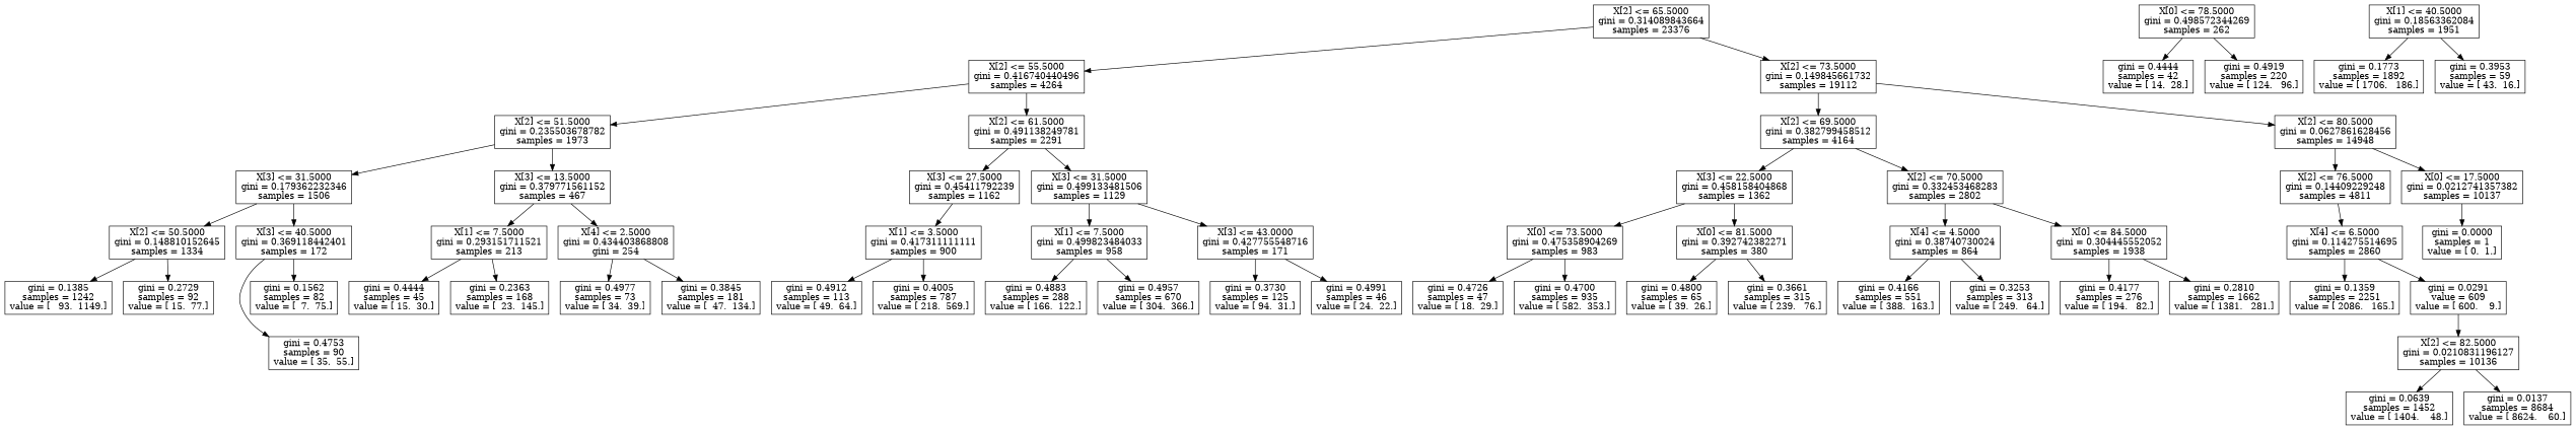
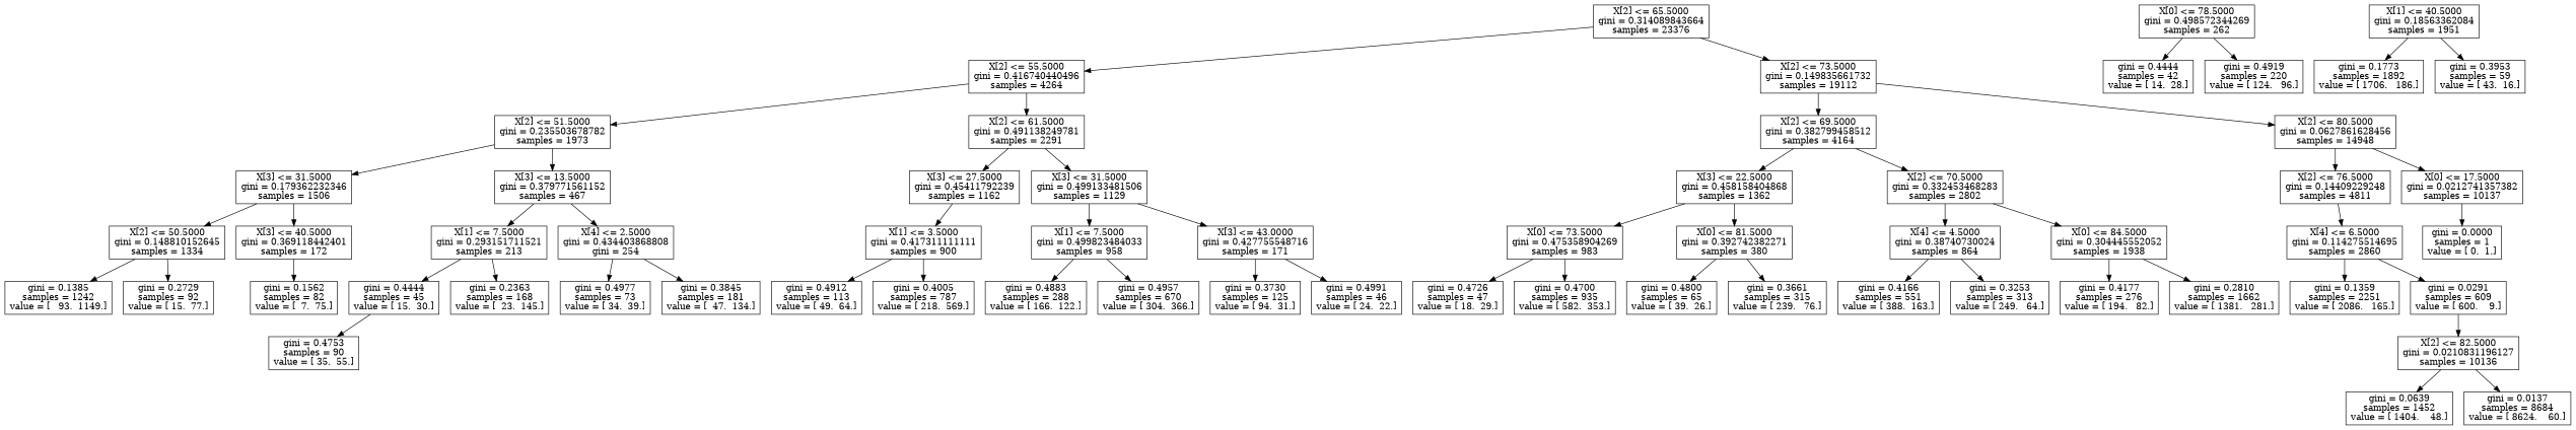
  digraph {
    node [shape=box]
    n1 [label="X[2] <= 65.5000\ngini = 0.314089843664\nsamples = 23376"]
    n2 [label="X[2] <= 55.5000\ngini = 0.416740440496\nsamples = 4264"]
-   n3 [label="X[2] <= 73.5000\ngini = 0.149845661732\nsamples = 19112"]
+   n3 [label="X[2] <= 73.5000\ngini = 0.149835661732\nsamples = 19112"]
    n4 [label="X[2] <= 51.5000\ngini = 0.235503678782\nsamples = 1973"]
    n5 [label="X[2] <= 61.5000\ngini = 0.491138249781\nsamples = 2291"]
    n6 [label="X[2] <= 69.5000\ngini = 0.382799458512\nsamples = 4164"]
    n7 [label="X[2] <= 80.5000\ngini = 0.0627861628456\nsamples = 14948"]
    n8 [label="X[3] <= 31.5000\ngini = 0.179362232346\nsamples = 1506"]
    n9 [label="X[3] <= 13.5000\ngini = 0.379771561152\nsamples = 467"]
    n10 [label="X[3] <= 27.5000\ngini = 0.45411792239\nsamples = 1162"]
    n11 [label="X[3] <= 31.5000\ngini = 0.499133481506\nsamples = 1129"]
    n12 [label="X[2] <= 50.5000\ngini = 0.148810152645\nsamples = 1334"]
    n13 [label="X[3] <= 40.5000\ngini = 0.369118442401\nsamples = 172"]
    n14 [label="X[1] <= 7.5000\ngini = 0.293151711521\nsamples = 213"]
    n15 [label="X[4] <= 2.5000\ngini = 0.434403868808\ngini = 254"]
    n16 [label="gini = 0.1385\nsamples = 1242\nvalue = [   93.  1149.]"]
    n17 [label="gini = 0.2729\nsamples = 92\nvalue = [ 15.  77.]"]
    n18 [label="gini = 0.4753\nsamples = 90\nvalue = [ 35.  55.]"]
    n19 [label="gini = 0.1562\nsamples = 82\nvalue = [  7.  75.]"]
    n20 [label="gini = 0.4444\nsamples = 45\nvalue = [ 15.  30.]"]
    n21 [label="gini = 0.2363\nsamples = 168\nvalue = [  23.  145.]"]
    n22 [label="gini = 0.4977\nsamples = 73\nvalue = [ 34.  39.]"]
    n23 [label="gini = 0.3845\nsamples = 181\nvalue = [  47.  134.]"]
    n24 [label="X[1] <= 3.5000\ngini = 0.417311111111\nsamples = 900"]
    n25 [label="X[1] <= 7.5000\ngini = 0.499823484033\nsamples = 958"]
    n26 [label="X[3] <= 43.0000\ngini = 0.427755548716\nsamples = 171"]
    n27 [label="gini = 0.4912\nsamples = 113\nvalue = [ 49.  64.]"]
    n28 [label="gini = 0.4005\nsamples = 787\nvalue = [ 218.  569.]"]
    n29 [label="X[0] <= 78.5000\ngini = 0.498572344269\nsamples = 262"]
    n30 [label="gini = 0.4444\nsamples = 42\nvalue = [ 14.  28.]"]
    n31 [label="gini = 0.4919\nsamples = 220\nvalue = [ 124.   96.]"]
    n32 [label="gini = 0.4883\nsamples = 288\nvalue = [ 166.  122.]"]
    n33 [label="gini = 0.4957\nsamples = 670\nvalue = [ 304.  366.]"]
    n34 [label="gini = 0.3730\nsamples = 125\nvalue = [ 94.  31.]"]
    n35 [label="gini = 0.4991\nsamples = 46\nvalue = [ 24.  22.]"]
    n36 [label="X[3] <= 22.5000\ngini = 0.458158404868\nsamples = 1362"]
    n37 [label="X[2] <= 70.5000\ngini = 0.332453468283\nsamples = 2802"]
    n38 [label="X[2] <= 76.5000\ngini = 0.14409229248\nsamples = 4811"]
    n39 [label="X[0] <= 17.5000\ngini = 0.0212741357382\nsamples = 10137"]
    n40 [label="X[0] <= 73.5000\ngini = 0.475358904269\nsamples = 983"]
    n41 [label="X[0] <= 81.5000\ngini = 0.392742382271\nsamples = 380"]
    n42 [label="X[4] <= 4.5000\ngini = 0.38740730024\nsamples = 864"]
    n43 [label="X[0] <= 84.5000\ngini = 0.304445552052\nsamples = 1938"]
    n44 [label="gini = 0.4726\nsamples = 47\nvalue = [ 18.  29.]"]
    n45 [label="gini = 0.4700\nsamples = 935\nvalue = [ 582.  353.]"]
    n46 [label="gini = 0.4800\nsamples = 65\nvalue = [ 39.  26.]"]
    n47 [label="gini = 0.3661\nsamples = 315\nvalue = [ 239.   76.]"]
    n48 [label="gini = 0.4166\nsamples = 551\nvalue = [ 388.  163.]"]
    n49 [label="gini = 0.3253\nsamples = 313\nvalue = [ 249.   64.]"]
    n50 [label="gini = 0.4177\nsamples = 276\nvalue = [ 194.   82.]"]
    n51 [label="gini = 0.2810\nsamples = 1662\nvalue = [ 1381.   281.]"]
    n52 [label="X[4] <= 6.5000\ngini = 0.114275514695\nsamples = 2860"]
    n53 [label="gini = 0.0000\nsamples = 1\nvalue = [ 0.  1.]"]
    n54 [label="X[1] <= 40.5000\ngini = 0.18563362084\nsamples = 1951"]
    n55 [label="gini = 0.1773\nsamples = 1892\nvalue = [ 1706.   186.]"]
    n56 [label="gini = 0.3953\nsamples = 59\nvalue = [ 43.  16.]"]
    n57 [label="gini = 0.1359\nsamples = 2251\nvalue = [ 2086.   165.]"]
-   n58 [label="gini = 0.0291\nvalue = 609\nvalue = [ 600.    9.]"]
+   n58 [label="gini = 0.0291\nsamples = 609\nvalue = [ 600.    9.]"]
    n59 [label="X[2] <= 82.5000\ngini = 0.0210831196127\nsamples = 10136"]
    n60 [label="gini = 0.0639\nsamples = 1452\nvalue = [ 1404.    48.]"]
    n61 [label="gini = 0.0137\nsamples = 8684\nvalue = [ 8624.    60.]"]
    n1 -> n2
    n1 -> n3
    n2 -> n4
    n2 -> n5
    n3 -> n6
    n3 -> n7
    n4 -> n8
    n4 -> n9
    n5 -> n10
    n5 -> n11
    n6 -> n36
    n6 -> n37
    n7 -> n38
    n7 -> n39
    n8 -> n12
    n8 -> n13
    n9 -> n14
    n9 -> n15
    n10 -> n24
    n11 -> n25
    n11 -> n26
    n12 -> n16
    n12 -> n17
-   n13 -> n18
+   n20 -> n18
    n13 -> n19
    n14 -> n20
    n14 -> n21
    n15 -> n22
    n15 -> n23
    n24 -> n27
    n24 -> n28
    n25 -> n32
    n25 -> n33
    n26 -> n34
    n26 -> n35
    n29 -> n30
    n29 -> n31
    n36 -> n40
    n36 -> n41
    n37 -> n42
    n37 -> n43
    n38 -> n52
    n39 -> n53
    n40 -> n44
    n40 -> n45
    n41 -> n46
    n41 -> n47
    n42 -> n48
    n42 -> n49
    n43 -> n50
    n43 -> n51
    n52 -> n57
    n52 -> n58
    n54 -> n55
    n54 -> n56
    n58 -> n59
    n59 -> n60
    n59 -> n61
  }
